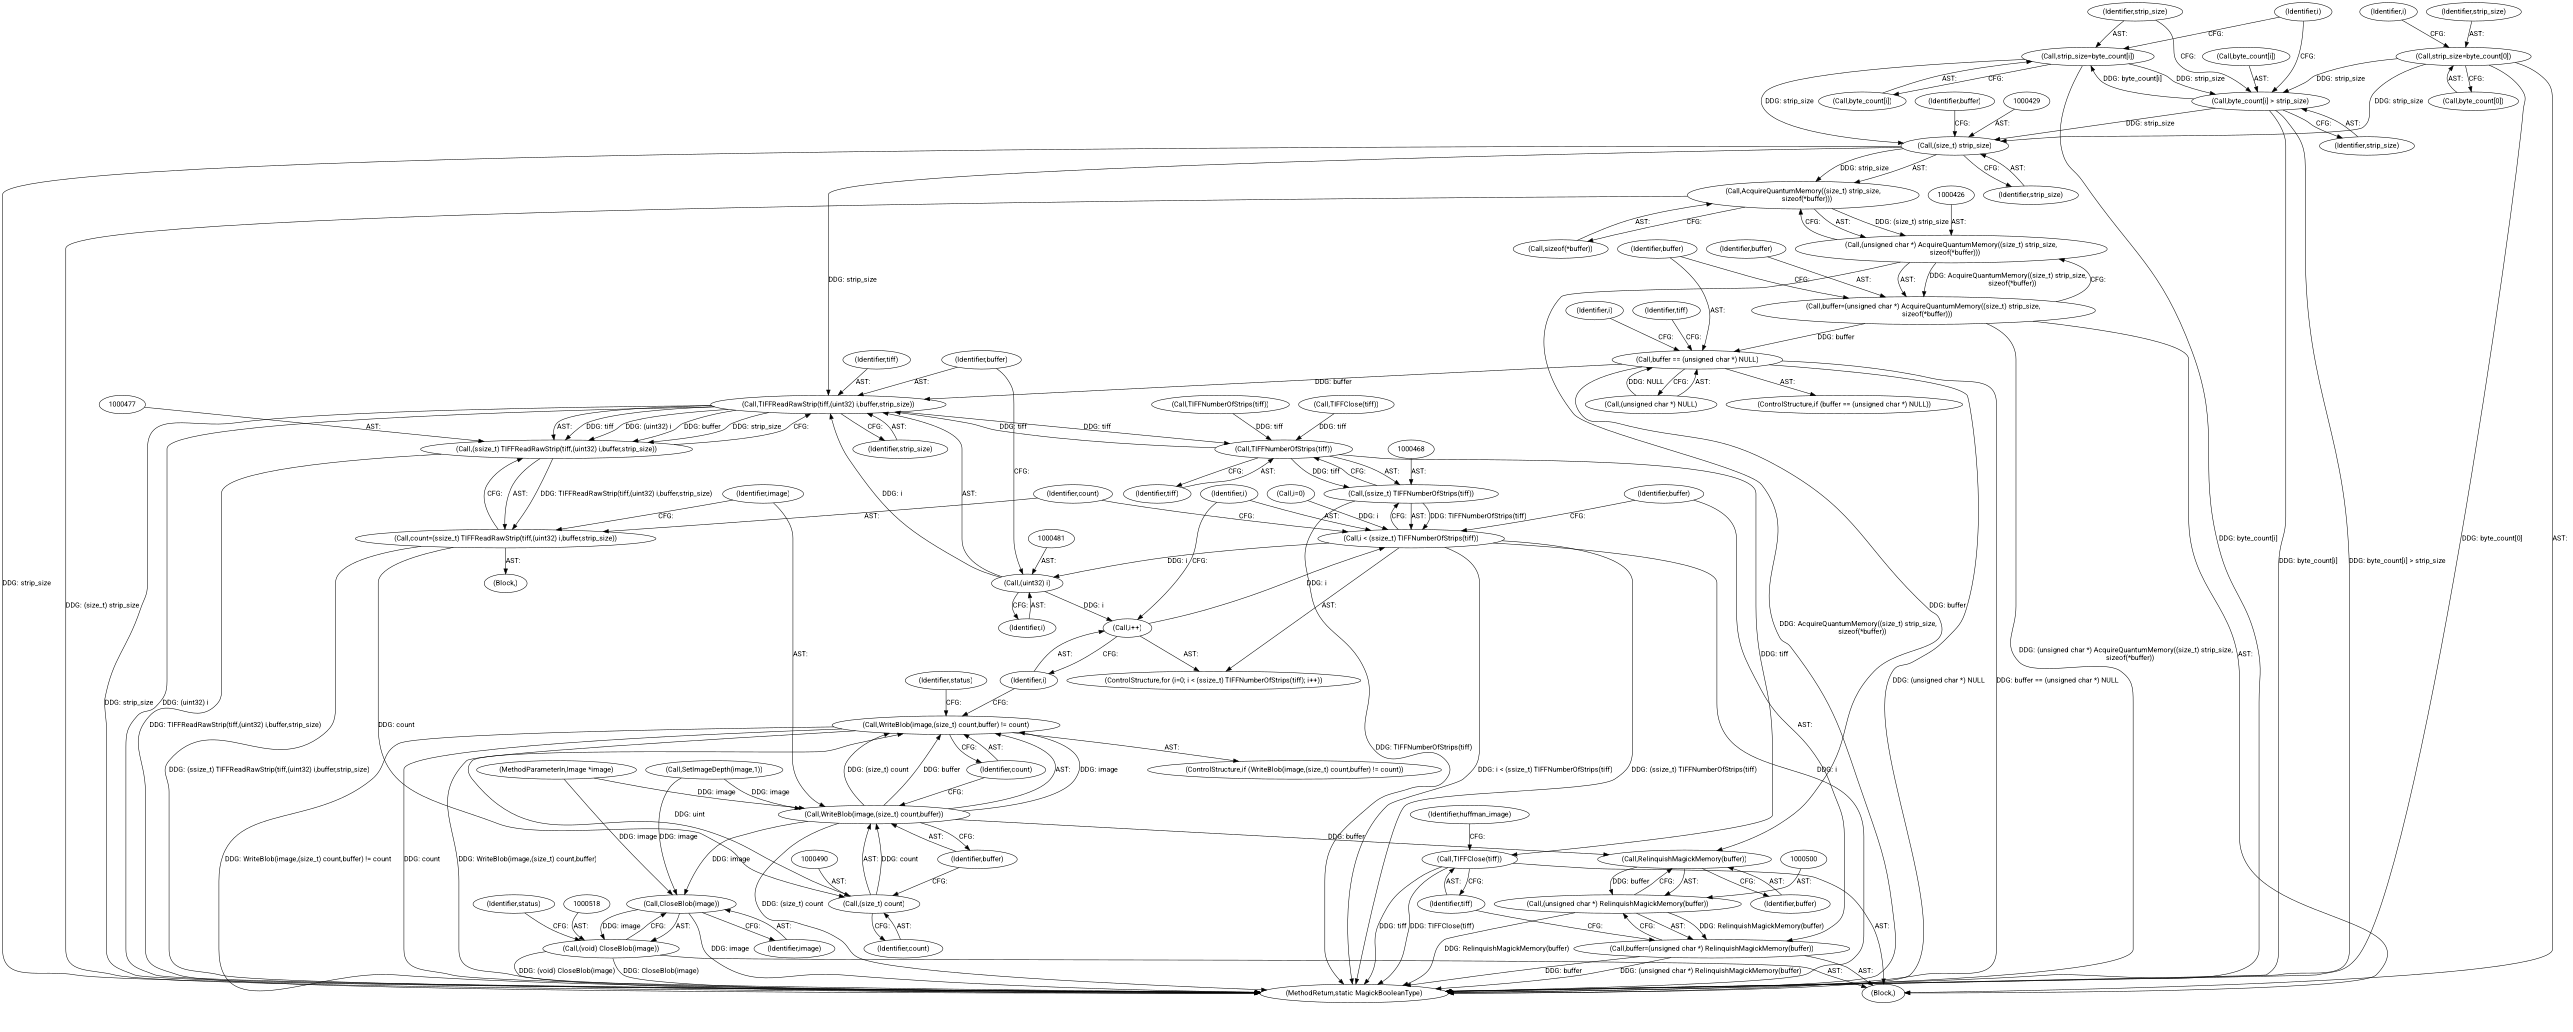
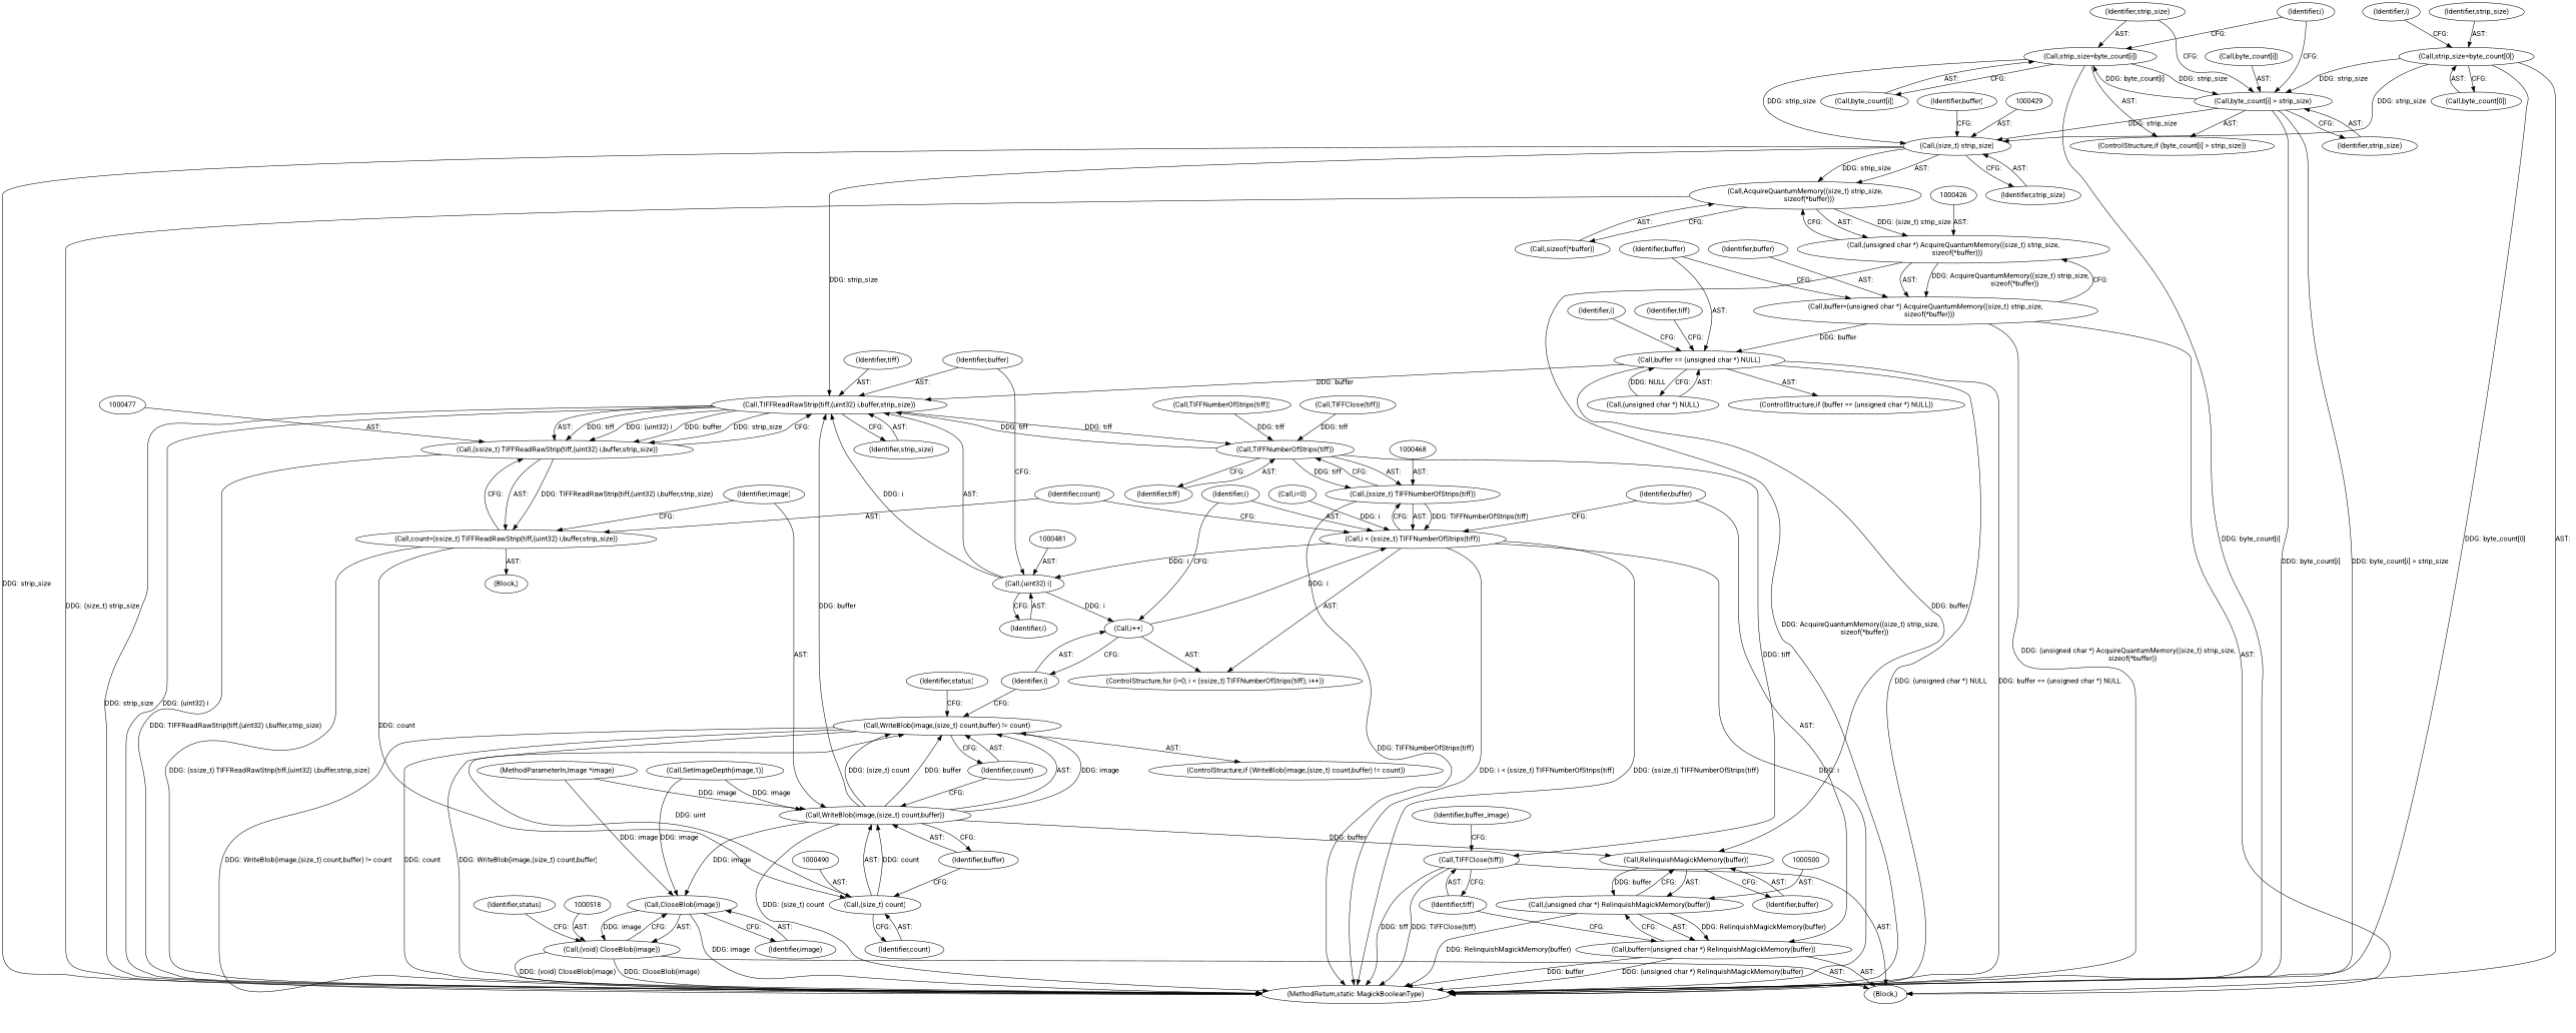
  digraph {
    fontname=Roboto
    node [fontname=Roboto]
    edge [fontname=Roboto]
    n1 [label="(Call,strip_size=byte_count[i])"]
    n2 [label="(Call,byte_count[i] > strip_size)"]
    n3 [label="(Call,(size_t) strip_size)"]
    n4 [label="(MethodReturn,static MagickBooleanType)"]
+   n5 [label="(ControlStructure,if (byte_count[i] > strip_size))"]
    n6 [label="(Call,byte_count[i])"]
    n7 [label="(Identifier,strip_size)"]
    n8 [label="(Call,AcquireQuantumMemory((size_t) strip_size,\n    sizeof(*buffer)))"]
    n9 [label="(Call,TIFFReadRawStrip(tiff,(uint32) i,buffer,strip_size))"]
    n10 [label="(Identifier,strip_size)"]
    n11 [label="(Call,strip_size=byte_count[0])"]
    n12 [label="(Block,)"]
    n13 [label="(Call,byte_count[0])"]
    n14 [label="(Call,(unsigned char *) AcquireQuantumMemory((size_t) strip_size,\n    sizeof(*buffer)))"]
    n15 [label="(Call,sizeof(*buffer))"]
    n16 [label="(Call,TIFFNumberOfStrips(tiff))"]
    n17 [label="(Call,(ssize_t) TIFFReadRawStrip(tiff,(uint32) i,buffer,strip_size))"]
    n18 [label="(Identifier,strip_size)"]
    n19 [label="(Call,buffer=(unsigned char *) AcquireQuantumMemory((size_t) strip_size,\n    sizeof(*buffer)))"]
    n20 [label="(Call,buffer == (unsigned char *) NULL)"]
    n21 [label="(Call,RelinquishMagickMemory(buffer))"]
    n22 [label="(Call,(unsigned char *) NULL)"]
    n23 [label="(ControlStructure,if (buffer == (unsigned char *) NULL))"]
    n24 [label="(Call,(unsigned char *) RelinquishMagickMemory(buffer))"]
    n25 [label="(Identifier,buffer)"]
    n26 [label="(Call,(ssize_t) TIFFNumberOfStrips(tiff))"]
    n27 [label="(Call,TIFFClose(tiff))"]
    n28 [label="(Identifier,tiff)"]
    n29 [label="(Call,count=(ssize_t) TIFFReadRawStrip(tiff,(uint32) i,buffer,strip_size))"]
    n30 [label="(Call,WriteBlob(image,(size_t) count,buffer))"]
    n31 [label="(Call,WriteBlob(image,(size_t) count,buffer) != count)"]
    n32 [label="(Call,CloseBlob(image))"]
    n33 [label="(Identifier,buffer)"]
    n34 [label="(Call,i < (ssize_t) TIFFNumberOfStrips(tiff))"]
    n35 [label="(Identifier,tiff)"]
    n36 [label="(Call,(uint32) i)"]
    n37 [label="(ControlStructure,for (i=0; i < (ssize_t) TIFFNumberOfStrips(tiff); i++))"]
    n38 [label="(Call,i++)"]
    n39 [label="(Identifier,i)"]
    n40 [label="(Identifier,i)"]
    n41 [label="(Call,buffer=(unsigned char *) RelinquishMagickMemory(buffer))"]
    n42 [label="(Call,(size_t) count)"]
    n43 [label="(Block,)"]
    n44 [label="(Identifier,count)"]
    n45 [label="(ControlStructure,if (WriteBlob(image,(size_t) count,buffer) != count))"]
    n46 [label="(Identifier,count)"]
    n47 [label="(Call,(void) CloseBlob(image))"]
    n48 [label="(Identifier,image)"]
    n49 [label="(Identifier,buffer)"]
    n50 [label="(MethodParameterIn,Image *image)"]
    n51 [label="(Identifier,tiff)"]
    n52 [label="(Identifier,i)"]
    n53 [label="(Identifier,i)"]
    n54 [label="(Call,SetImageDepth(image,1))"]
    n55 [label="(Identifier,buffer)"]
    n56 [label="(Identifier,i)"]
    n57 [label="(Identifier,count)"]
-   n58 [label="(Identifier,huffman_image)"]
+   n58 [label="(Identifier,buffer_image)"]
    n59 [label="(Identifier,strip_size)"]
    n60 [label="(Identifier,i)"]
    n61 [label="(Identifier,buffer)"]
    n62 [label="(Call,TIFFNumberOfStrips(tiff))"]
    n63 [label="(Identifier,buffer)"]
    n64 [label="(Identifier,status)"]
    n65 [label="(Identifier,strip_size)"]
    n66 [label="(Call,TIFFClose(tiff))"]
    n67 [label="(Identifier,status)"]
    n68 [label="(Identifier,tiff)"]
    n69 [label="(Call,byte_count[i])"]
    n70 [label="(Call,i=0)"]
    n71 [label="(Identifier,buffer)"]
    n72 [label="(Identifier,image)"]
    1000429
    1000426
    1000468
    1000481
    1000477
    1000490
    1000500
    1000518
    n1 -> n2 [label="DDG: strip_size"]
    n1 -> n3 [label="DDG: strip_size"]
    n1 -> n4 [label="DDG: byte_count[i]"]
+   n1 -> n5 [label="AST: "]
    n1 -> n6 [label="CFG: "]
    n2 -> n1 [label="DDG: byte_count[i]"]
    n2 -> n3 [label="DDG: strip_size"]
    n2 -> n4 [label="DDG: byte_count[i]"]
    n2 -> n4 [label="DDG: byte_count[i] > strip_size"]
+   n2 -> n5 [label="AST: "]
    n2 -> n7 [label="CFG: "]
    n3 -> n4 [label="DDG: strip_size"]
    n3 -> n8 [label="AST: "]
    n3 -> n8 [label="DDG: strip_size"]
    n3 -> n9 [label="DDG: strip_size"]
    n3 -> n10 [label="CFG: "]
    n6 -> n1 [label="AST: "]
    n7 -> n2 [label="AST: "]
    n8 -> n4 [label="DDG: (size_t) strip_size"]
    n8 -> n14 [label="AST: "]
    n8 -> n14 [label="DDG: (size_t) strip_size"]
    n8 -> n15 [label="CFG: "]
    n9 -> n4 [label="DDG: (uint32) i"]
    n9 -> n4 [label="DDG: strip_size"]
    n9 -> n16 [label="DDG: tiff"]
    n9 -> n17 [label="AST: "]
    n9 -> n17 [label="DDG: tiff"]
    n9 -> n17 [label="DDG: (uint32) i"]
    n9 -> n17 [label="DDG: buffer"]
    n9 -> n17 [label="DDG: strip_size"]
    n9 -> n18 [label="CFG: "]
    n10 -> n3 [label="AST: "]
    n11 -> n2 [label="DDG: strip_size"]
    n11 -> n3 [label="DDG: strip_size"]
    n11 -> n4 [label="DDG: byte_count[0]"]
    n11 -> n12 [label="AST: "]
    n11 -> n13 [label="CFG: "]
    n13 -> n11 [label="AST: "]
    n14 -> n4 [label="DDG: AcquireQuantumMemory((size_t) strip_size,\n    sizeof(*buffer))"]
    n14 -> n8 [label="CFG: "]
    n14 -> n19 [label="AST: "]
    n14 -> n19 [label="DDG: AcquireQuantumMemory((size_t) strip_size,\n    sizeof(*buffer))"]
    n15 -> n8 [label="AST: "]
    n16 -> n9 [label="DDG: tiff"]
    n16 -> n26 [label="AST: "]
    n16 -> n26 [label="DDG: tiff"]
    n16 -> n27 [label="DDG: tiff"]
    n16 -> n28 [label="CFG: "]
    n17 -> n4 [label="DDG: TIFFReadRawStrip(tiff,(uint32) i,buffer,strip_size)"]
    n17 -> n9 [label="CFG: "]
    n17 -> n29 [label="AST: "]
    n17 -> n29 [label="DDG: TIFFReadRawStrip(tiff,(uint32) i,buffer,strip_size)"]
    n18 -> n9 [label="AST: "]
    n19 -> n4 [label="DDG: (unsigned char *) AcquireQuantumMemory((size_t) strip_size,\n    sizeof(*buffer))"]
    n19 -> n12 [label="AST: "]
    n19 -> n14 [label="CFG: "]
    n19 -> n20 [label="DDG: buffer"]
    n20 -> n4 [label="DDG: (unsigned char *) NULL"]
    n20 -> n4 [label="DDG: buffer == (unsigned char *) NULL"]
    n20 -> n9 [label="DDG: buffer"]
    n20 -> n21 [label="DDG: buffer"]
    n20 -> n22 [label="CFG: "]
    n20 -> n23 [label="AST: "]
    n21 -> n24 [label="AST: "]
    n21 -> n24 [label="DDG: buffer"]
    n21 -> n25 [label="CFG: "]
    n22 -> n20 [label="AST: "]
    n22 -> n20 [label="DDG: NULL"]
    n24 -> n4 [label="DDG: RelinquishMagickMemory(buffer)"]
    n24 -> n21 [label="CFG: "]
    n24 -> n41 [label="AST: "]
    n24 -> n41 [label="DDG: RelinquishMagickMemory(buffer)"]
    n25 -> n21 [label="AST: "]
    n26 -> n4 [label="DDG: TIFFNumberOfStrips(tiff)"]
    n26 -> n16 [label="CFG: "]
    n26 -> n34 [label="AST: "]
    n26 -> n34 [label="DDG: TIFFNumberOfStrips(tiff)"]
    n27 -> n4 [label="DDG: TIFFClose(tiff)"]
    n27 -> n4 [label="DDG: tiff"]
    n27 -> n12 [label="AST: "]
    n27 -> n35 [label="CFG: "]
    n28 -> n16 [label="AST: "]
    n29 -> n4 [label="DDG: (ssize_t) TIFFReadRawStrip(tiff,(uint32) i,buffer,strip_size)"]
    n29 -> n17 [label="CFG: "]
    n29 -> n42 [label="DDG: count"]
    n29 -> n43 [label="AST: "]
    n30 -> n4 [label="DDG: (size_t) count"]
+   n30 -> n9 [label="DDG: buffer"]
    n30 -> n21 [label="DDG: buffer"]
    n30 -> n31 [label="AST: "]
    n30 -> n31 [label="DDG: image"]
    n30 -> n31 [label="DDG: (size_t) count"]
    n30 -> n31 [label="DDG: buffer"]
    n30 -> n32 [label="DDG: image"]
    n30 -> n33 [label="CFG: "]
    n31 -> n4 [label="DDG: WriteBlob(image,(size_t) count,buffer) != count"]
    n31 -> n4 [label="DDG: count"]
    n31 -> n4 [label="DDG: WriteBlob(image,(size_t) count,buffer)"]
    n31 -> n45 [label="AST: "]
    n31 -> n46 [label="CFG: "]
    n32 -> n4 [label="DDG: image"]
    n32 -> n47 [label="AST: "]
    n32 -> n47 [label="DDG: image"]
    n32 -> n48 [label="CFG: "]
    n33 -> n30 [label="AST: "]
    n33 -> n42 [label="CFG: "]
    n34 -> n4 [label="DDG: i < (ssize_t) TIFFNumberOfStrips(tiff)"]
    n34 -> n4 [label="DDG: (ssize_t) TIFFNumberOfStrips(tiff)"]
    n34 -> n4 [label="DDG: i"]
    n34 -> n26 [label="CFG: "]
    n34 -> n36 [label="DDG: i"]
    n34 -> n37 [label="AST: "]
    n35 -> n27 [label="AST: "]
    n35 -> n41 [label="CFG: "]
    n36 -> n9 [label="AST: "]
    n36 -> n9 [label="DDG: i"]
    n36 -> n38 [label="DDG: i"]
    n36 -> n39 [label="CFG: "]
    n38 -> n34 [label="DDG: i"]
    n38 -> n37 [label="AST: "]
    n38 -> n40 [label="CFG: "]
    n39 -> n36 [label="AST: "]
    n40 -> n31 [label="CFG: "]
    n40 -> n38 [label="AST: "]
    n41 -> n4 [label="DDG: buffer"]
    n41 -> n4 [label="DDG: (unsigned char *) RelinquishMagickMemory(buffer)"]
    n41 -> n12 [label="AST: "]
    n41 -> n24 [label="CFG: "]
    n42 -> n30 [label="AST: "]
    n42 -> n30 [label="DDG: count"]
    n42 -> n31 [label="DDG: uint"]
    n42 -> n44 [label="CFG: "]
    n44 -> n42 [label="AST: "]
    n46 -> n30 [label="CFG: "]
    n46 -> n31 [label="AST: "]
    n47 -> n4 [label="DDG: CloseBlob(image)"]
    n47 -> n4 [label="DDG: (void) CloseBlob(image)"]
    n47 -> n12 [label="AST: "]
    n47 -> n32 [label="CFG: "]
    n48 -> n32 [label="AST: "]
    n49 -> n3 [label="CFG: "]
    n50 -> n30 [label="DDG: image"]
    n50 -> n32 [label="DDG: image"]
    n51 -> n9 [label="AST: "]
    n52 -> n34 [label="AST: "]
    n52 -> n38 [label="CFG: "]
    n53 -> n20 [label="CFG: "]
    n54 -> n30 [label="DDG: image"]
    n54 -> n32 [label="DDG: image"]
    n55 -> n34 [label="CFG: "]
    n55 -> n41 [label="AST: "]
    n56 -> n11 [label="CFG: "]
    n57 -> n29 [label="AST: "]
    n57 -> n34 [label="CFG: "]
    n58 -> n27 [label="CFG: "]
    n59 -> n11 [label="AST: "]
    n60 -> n1 [label="CFG: "]
    n60 -> n2 [label="CFG: "]
    n61 -> n19 [label="AST: "]
    n62 -> n16 [label="DDG: tiff"]
    n63 -> n9 [label="AST: "]
    n63 -> n36 [label="CFG: "]
    n64 -> n31 [label="CFG: "]
    n65 -> n1 [label="AST: "]
    n65 -> n2 [label="CFG: "]
    n66 -> n16 [label="DDG: tiff"]
    n67 -> n47 [label="CFG: "]
    n68 -> n20 [label="CFG: "]
    n69 -> n2 [label="AST: "]
    n70 -> n34 [label="DDG: i"]
    n71 -> n19 [label="CFG: "]
    n71 -> n20 [label="AST: "]
    n72 -> n29 [label="CFG: "]
    n72 -> n30 [label="AST: "]
    1000429 -> n3 [label="AST: "]
    1000426 -> n14 [label="AST: "]
    1000468 -> n26 [label="AST: "]
    1000481 -> n36 [label="AST: "]
    1000477 -> n17 [label="AST: "]
    1000490 -> n42 [label="AST: "]
    1000500 -> n24 [label="AST: "]
    1000518 -> n47 [label="AST: "]
  }
